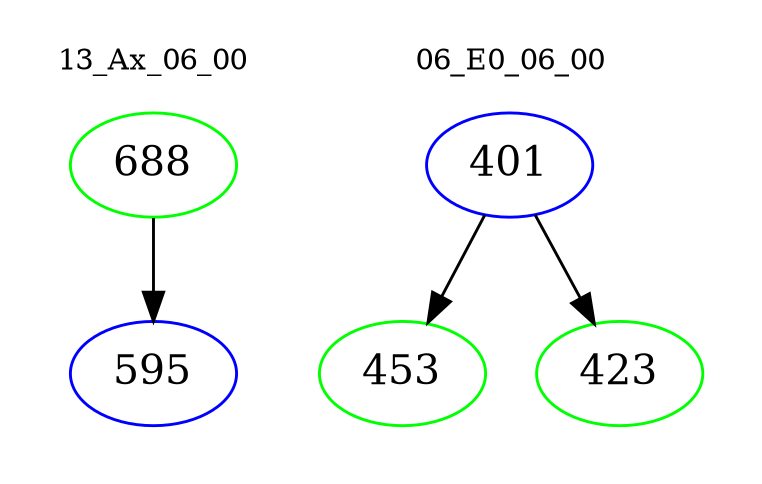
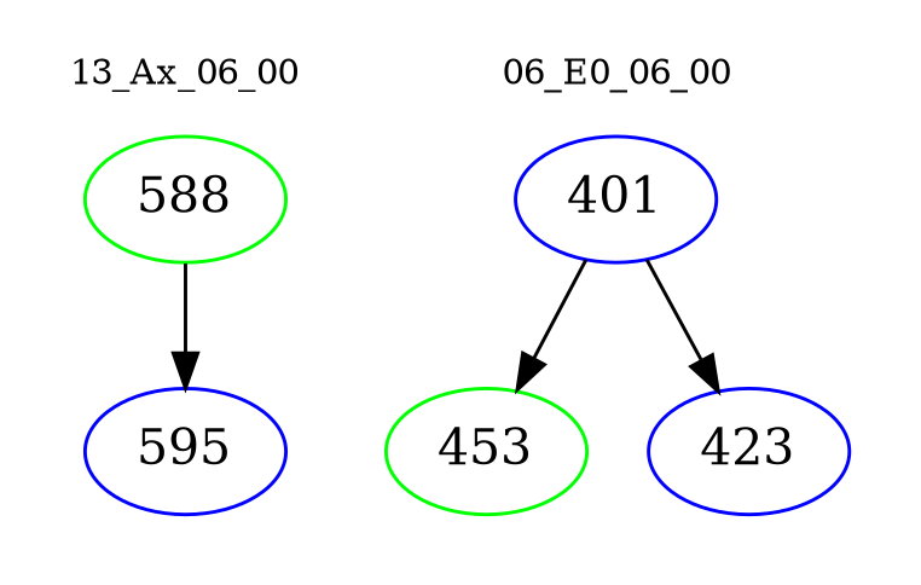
  digraph {
    node [color=blue]
    edge [color=black]
-   n1 [color=green label=688]
+   n1 [color=green label=588]
    n2 [label=595]
    n3 [label=401]
    n4 [color=green label=453]
-   n5 [color=green label=423]
+   n5 [label=423]
    subgraph cluster_1 {
      color=white
      fontsize=10
      label="13_Ax_06_00"
      n1
      n2
    }
    subgraph cluster_2 {
      color=white
      fontsize=10
      label="06_E0_06_00"
      n3
      n4
      n5
    }
    n1 -> n2
    n3 -> n4
    n3 -> n5
  }
